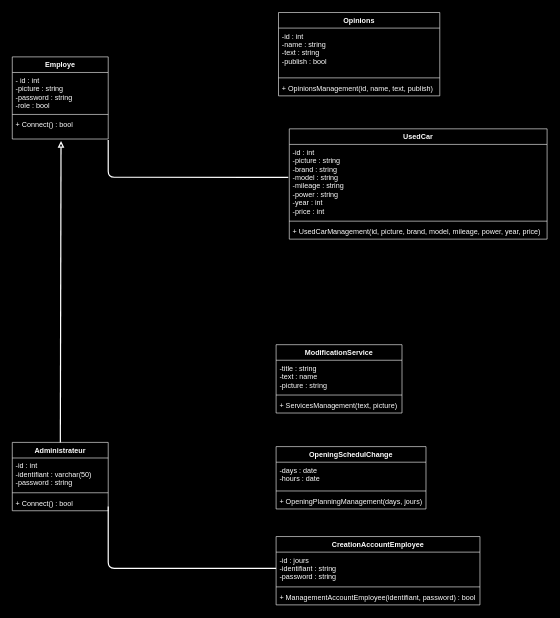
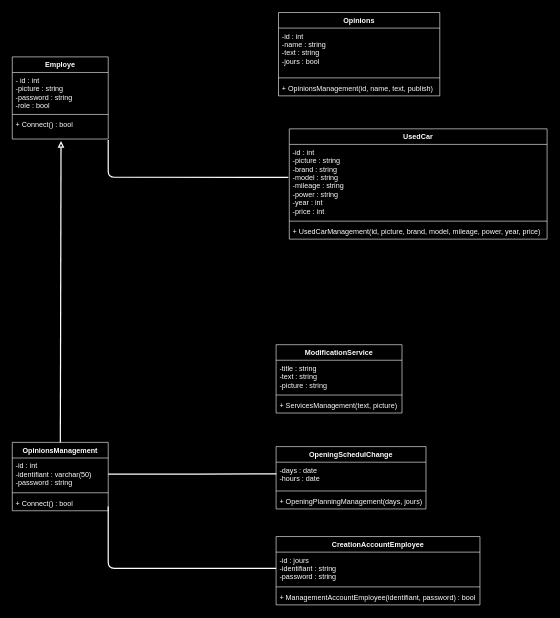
  <mxCell id="0" />
  <mxCell id="1" parent="0" />
  <mxCell id="2" style="edgeStyle=none;html=1;endArrow=block;endFill=0;entryX=0.508;entryY=1.09;entryDx=0;entryDy=0;entryPerimeter=0;strokeWidth=2;labelBackgroundColor=none;fontColor=#FFFFFF;strokeColor=#FFFFFF;" parent="1" source="3" target="10" edge="1"><mxGeometry relative="1" as="geometry"><mxPoint x="100" y="184" as="targetPoint" /></mxGeometry></mxCell>
- <mxCell id="3" value="Administrateur" style="swimlane;fontStyle=1;align=center;verticalAlign=top;childLayout=stackLayout;horizontal=1;startSize=26;horizontalStack=0;resizeParent=1;resizeParentMax=0;resizeLast=0;collapsible=1;marginBottom=0;labelBackgroundColor=none;fontColor=#FFFFFF;fillColor=none;strokeColor=#FFFFFF;" parent="1" vertex="1"><mxGeometry x="20" y="737" width="160" height="114" as="geometry"><mxRectangle x="230" y="990" width="130" height="30" as="alternateBounds" /></mxGeometry></mxCell>
+ <mxCell id="3" value="OpinionsManagement" style="swimlane;fontStyle=1;align=center;verticalAlign=top;childLayout=stackLayout;horizontal=1;startSize=26;horizontalStack=0;resizeParent=1;resizeParentMax=0;resizeLast=0;collapsible=1;marginBottom=0;labelBackgroundColor=none;fontColor=#FFFFFF;fillColor=none;strokeColor=#FFFFFF;" parent="1" vertex="1"><mxGeometry x="20" y="737" width="160" height="114" as="geometry"><mxRectangle x="230" y="990" width="130" height="30" as="alternateBounds" /></mxGeometry></mxCell>
  <mxCell id="4" value="-id : int&#10;-identifiant : varchar(50)&#10;-password : string" style="text;strokeColor=none;fillColor=none;align=left;verticalAlign=top;spacingLeft=4;spacingRight=4;overflow=hidden;rotatable=0;points=[[0,0.5],[1,0.5]];portConstraint=eastwest;labelBackgroundColor=none;fontColor=#FFFFFF;" parent="3" vertex="1"><mxGeometry y="26" width="160" height="54" as="geometry" /></mxCell>
  <mxCell id="5" value="" style="line;strokeWidth=1;fillColor=none;align=left;verticalAlign=middle;spacingTop=-1;spacingLeft=3;spacingRight=3;rotatable=0;labelPosition=right;points=[];portConstraint=eastwest;strokeColor=inherit;labelBackgroundColor=none;fontColor=#FFFFFF;" parent="3" vertex="1"><mxGeometry y="80" width="160" height="8" as="geometry" /></mxCell>
  <mxCell id="6" value="+ Connect() : bool" style="text;strokeColor=none;fillColor=none;align=left;verticalAlign=top;spacingLeft=4;spacingRight=4;overflow=hidden;rotatable=0;points=[[0,0.5],[1,0.5]];portConstraint=eastwest;labelBackgroundColor=none;fontColor=#FFFFFF;" parent="3" vertex="1"><mxGeometry y="88" width="160" height="26" as="geometry" /></mxCell>
  <mxCell id="7" value="Employe" style="swimlane;fontStyle=1;align=center;verticalAlign=top;childLayout=stackLayout;horizontal=1;startSize=26;horizontalStack=0;resizeParent=1;resizeParentMax=0;resizeLast=0;collapsible=1;marginBottom=0;labelBackgroundColor=none;fontColor=#FFFFFF;fillColor=none;swimlaneLine=1;swimlaneFillColor=none;strokeColor=#FFFFFF;" parent="1" vertex="1"><mxGeometry x="20" y="94" width="160" height="137" as="geometry"><mxRectangle x="230" y="990" width="130" height="30" as="alternateBounds" /></mxGeometry></mxCell>
  <mxCell id="8" value="- id : int&#10;-picture : string&#10;-password : string&#10;-role : bool" style="text;strokeColor=none;fillColor=none;align=left;verticalAlign=top;spacingLeft=4;spacingRight=4;overflow=hidden;rotatable=0;points=[[0,0.5],[1,0.5]];portConstraint=eastwest;labelBackgroundColor=none;fontColor=#FFFFFF;swimlaneLine=1;swimlaneFillColor=default;" parent="7" vertex="1"><mxGeometry y="26" width="160" height="66" as="geometry" /></mxCell>
  <mxCell id="9" value="" style="line;strokeWidth=1;fillColor=none;align=left;verticalAlign=middle;spacingTop=-1;spacingLeft=3;spacingRight=3;rotatable=0;labelPosition=right;points=[];portConstraint=eastwest;strokeColor=inherit;labelBackgroundColor=none;fontColor=#FFFFFF;swimlaneLine=1;swimlaneFillColor=default;" parent="7" vertex="1"><mxGeometry y="92" width="160" height="8" as="geometry" /></mxCell>
  <mxCell id="10" value="+ Connect() : bool" style="text;strokeColor=none;fillColor=none;align=left;verticalAlign=top;spacingLeft=4;spacingRight=4;overflow=hidden;rotatable=0;points=[[0,0.5],[1,0.5]];portConstraint=eastwest;labelBackgroundColor=none;fontColor=#FFFFFF;swimlaneLine=1;swimlaneFillColor=default;" parent="7" vertex="1"><mxGeometry y="100" width="160" height="37" as="geometry" /></mxCell>
  <mxCell id="11" value="CreationAccountEmployee" style="swimlane;fontStyle=1;align=center;verticalAlign=top;childLayout=stackLayout;horizontal=1;startSize=26;horizontalStack=0;resizeParent=1;resizeParentMax=0;resizeLast=0;collapsible=1;marginBottom=0;labelBackgroundColor=none;fontColor=#FFFFFF;fillColor=none;strokeColor=#FFFFFF;" parent="1" vertex="1"><mxGeometry x="460" y="894" width="340" height="114" as="geometry" /></mxCell>
  <mxCell id="12" value="-id : jours&#10;-identifiant : string&#10;-password : string" style="text;strokeColor=none;fillColor=none;align=left;verticalAlign=top;spacingLeft=4;spacingRight=4;overflow=hidden;rotatable=0;points=[[0,0.5],[1,0.5]];portConstraint=eastwest;labelBackgroundColor=none;fontColor=#FFFFFF;" parent="11" vertex="1"><mxGeometry y="26" width="340" height="54" as="geometry" /></mxCell>
  <mxCell id="13" value="" style="line;strokeWidth=1;fillColor=none;align=left;verticalAlign=middle;spacingTop=-1;spacingLeft=3;spacingRight=3;rotatable=0;labelPosition=right;points=[];portConstraint=eastwest;strokeColor=inherit;labelBackgroundColor=none;fontColor=#FFFFFF;" parent="11" vertex="1"><mxGeometry y="80" width="340" height="8" as="geometry" /></mxCell>
  <mxCell id="14" value="+ ManagementAccountEmployee(identifiant, password) : bool" style="text;strokeColor=none;fillColor=none;align=left;verticalAlign=top;spacingLeft=4;spacingRight=4;overflow=hidden;rotatable=0;points=[[0,0.5],[1,0.5]];portConstraint=eastwest;labelBackgroundColor=none;fontColor=#FFFFFF;" parent="11" vertex="1"><mxGeometry y="88" width="340" height="26" as="geometry" /></mxCell>
  <mxCell id="15" value="OpeningSchedulChange" style="swimlane;fontStyle=1;align=center;verticalAlign=top;childLayout=stackLayout;horizontal=1;startSize=26;horizontalStack=0;resizeParent=1;resizeParentMax=0;resizeLast=0;collapsible=1;marginBottom=0;labelBackgroundColor=none;fontColor=#FFFFFF;fillColor=none;strokeColor=#FFFFFF;" parent="1" vertex="1"><mxGeometry x="460" y="744" width="250" height="104" as="geometry" /></mxCell>
  <mxCell id="16" value="-days : date&#10;-hours : date" style="text;strokeColor=none;fillColor=none;align=left;verticalAlign=top;spacingLeft=4;spacingRight=4;overflow=hidden;rotatable=0;points=[[0,0.5],[1,0.5]];portConstraint=eastwest;labelBackgroundColor=none;fontColor=#FFFFFF;" parent="15" vertex="1"><mxGeometry y="26" width="250" height="44" as="geometry" /></mxCell>
  <mxCell id="17" value="" style="line;strokeWidth=1;fillColor=none;align=left;verticalAlign=middle;spacingTop=-1;spacingLeft=3;spacingRight=3;rotatable=0;labelPosition=right;points=[];portConstraint=eastwest;strokeColor=inherit;labelBackgroundColor=none;fontColor=#FFFFFF;" parent="15" vertex="1"><mxGeometry y="70" width="250" height="8" as="geometry" /></mxCell>
  <mxCell id="18" value="+ OpeningPlanningManagement(days, jours)" style="text;strokeColor=none;fillColor=none;align=left;verticalAlign=top;spacingLeft=4;spacingRight=4;overflow=hidden;rotatable=0;points=[[0,0.5],[1,0.5]];portConstraint=eastwest;labelBackgroundColor=none;fontColor=#FFFFFF;" parent="15" vertex="1"><mxGeometry y="78" width="250" height="26" as="geometry" /></mxCell>
  <mxCell id="19" value="ModificationService" style="swimlane;fontStyle=1;align=center;verticalAlign=top;childLayout=stackLayout;horizontal=1;startSize=26;horizontalStack=0;resizeParent=1;resizeParentMax=0;resizeLast=0;collapsible=1;marginBottom=0;labelBackgroundColor=none;fontColor=#FFFFFF;fillColor=none;strokeColor=#FFFFFF;" parent="1" vertex="1"><mxGeometry x="460" y="574" width="210" height="114" as="geometry" /></mxCell>
- <mxCell id="20" value="-title : string&#10;-text : name&#10;-picture : string" style="text;strokeColor=none;fillColor=none;align=left;verticalAlign=top;spacingLeft=4;spacingRight=4;overflow=hidden;rotatable=0;points=[[0,0.5],[1,0.5]];portConstraint=eastwest;labelBackgroundColor=none;fontColor=#FFFFFF;" parent="19" vertex="1"><mxGeometry y="26" width="210" height="54" as="geometry" /></mxCell>
+ <mxCell id="20" value="-title : string&#10;-text : string&#10;-picture : string" style="text;strokeColor=none;fillColor=none;align=left;verticalAlign=top;spacingLeft=4;spacingRight=4;overflow=hidden;rotatable=0;points=[[0,0.5],[1,0.5]];portConstraint=eastwest;labelBackgroundColor=none;fontColor=#FFFFFF;" parent="19" vertex="1"><mxGeometry y="26" width="210" height="54" as="geometry" /></mxCell>
  <mxCell id="21" value="" style="line;strokeWidth=1;fillColor=none;align=left;verticalAlign=middle;spacingTop=-1;spacingLeft=3;spacingRight=3;rotatable=0;labelPosition=right;points=[];portConstraint=eastwest;strokeColor=inherit;labelBackgroundColor=none;fontColor=#FFFFFF;" parent="19" vertex="1"><mxGeometry y="80" width="210" height="8" as="geometry" /></mxCell>
  <mxCell id="22" value="+ ServicesManagement(text, picture)" style="text;strokeColor=none;fillColor=none;align=left;verticalAlign=top;spacingLeft=4;spacingRight=4;overflow=hidden;rotatable=0;points=[[0,0.5],[1,0.5]];portConstraint=eastwest;labelBackgroundColor=none;fontColor=#FFFFFF;" parent="19" vertex="1"><mxGeometry y="88" width="210" height="26" as="geometry" /></mxCell>
  <mxCell id="23" value="Opinions" style="swimlane;fontStyle=1;align=center;verticalAlign=top;childLayout=stackLayout;horizontal=1;startSize=26;horizontalStack=0;resizeParent=1;resizeParentMax=0;resizeLast=0;collapsible=1;marginBottom=0;labelBackgroundColor=none;fontColor=#FFFFFF;fillColor=none;strokeColor=#FFFFFF;" parent="1" vertex="1"><mxGeometry x="464" y="20" width="269" height="139" as="geometry" /></mxCell>
- <mxCell id="24" value="-id : int&#10;-name : string&#10;-text : string&#10;-publish : bool" style="text;strokeColor=none;fillColor=none;align=left;verticalAlign=top;spacingLeft=4;spacingRight=4;overflow=hidden;rotatable=0;points=[[0,0.5],[1,0.5]];portConstraint=eastwest;labelBackgroundColor=none;fontColor=#FFFFFF;" parent="23" vertex="1"><mxGeometry y="26" width="269" height="79" as="geometry" /></mxCell>
+ <mxCell id="24" value="-id : int&#10;-name : string&#10;-text : string&#10;-jours : bool" style="text;strokeColor=none;fillColor=none;align=left;verticalAlign=top;spacingLeft=4;spacingRight=4;overflow=hidden;rotatable=0;points=[[0,0.5],[1,0.5]];portConstraint=eastwest;labelBackgroundColor=none;fontColor=#FFFFFF;" parent="23" vertex="1"><mxGeometry y="26" width="269" height="79" as="geometry" /></mxCell>
  <mxCell id="25" value="" style="line;strokeWidth=1;fillColor=none;align=left;verticalAlign=middle;spacingTop=-1;spacingLeft=3;spacingRight=3;rotatable=0;labelPosition=right;points=[];portConstraint=eastwest;strokeColor=inherit;labelBackgroundColor=none;fontColor=#FFFFFF;" parent="23" vertex="1"><mxGeometry y="105" width="269" height="8" as="geometry" /></mxCell>
  <mxCell id="26" value="+ OpinionsManagement(id, name, text, publish)" style="text;strokeColor=none;fillColor=none;align=left;verticalAlign=top;spacingLeft=4;spacingRight=4;overflow=hidden;rotatable=0;points=[[0,0.5],[1,0.5]];portConstraint=eastwest;labelBackgroundColor=none;fontColor=#FFFFFF;" parent="23" vertex="1"><mxGeometry y="113" width="269" height="26" as="geometry" /></mxCell>
  <mxCell id="27" style="edgeStyle=orthogonalEdgeStyle;html=1;entryX=0;entryY=0.5;entryDx=0;entryDy=0;strokeWidth=2;endArrow=none;endFill=0;labelBackgroundColor=none;fontColor=#FFFFFF;strokeColor=#FFFFFF;" parent="1" target="12" edge="1"><mxGeometry relative="1" as="geometry"><mxPoint x="180" y="844" as="sourcePoint" /><Array as="points"><mxPoint x="180" y="947" /></Array></mxGeometry></mxCell>
+ <mxCell id="28" style="edgeStyle=orthogonalEdgeStyle;html=1;entryX=0.002;entryY=0.441;entryDx=0;entryDy=0;strokeWidth=2;endArrow=none;endFill=0;entryPerimeter=0;labelBackgroundColor=none;fontColor=#FFFFFF;strokeColor=#FFFFFF;" parent="1" source="4" target="16" edge="1"><mxGeometry relative="1" as="geometry" /></mxCell>
  <mxCell id="29" value="UsedCar" style="swimlane;fontStyle=1;align=center;verticalAlign=top;childLayout=stackLayout;horizontal=1;startSize=26;horizontalStack=0;resizeParent=1;resizeParentMax=0;resizeLast=0;collapsible=1;marginBottom=0;labelBackgroundColor=none;fontColor=#FFFFFF;fillColor=none;strokeColor=#FFFFFF;" parent="1" vertex="1"><mxGeometry x="482" y="214" width="430" height="184" as="geometry" /></mxCell>
  <mxCell id="30" value="-id : int&#10;-picture : string&#10;-brand : string&#10;-model : string&#10;-mileage : string&#10;-power : string&#10;-year : int&#10;-price : int" style="text;strokeColor=none;fillColor=none;align=left;verticalAlign=top;spacingLeft=4;spacingRight=4;overflow=hidden;rotatable=0;points=[[0,0.5],[1,0.5]];portConstraint=eastwest;labelBackgroundColor=none;fontColor=#FFFFFF;" parent="29" vertex="1"><mxGeometry y="26" width="430" height="124" as="geometry" /></mxCell>
  <mxCell id="31" value="" style="line;strokeWidth=1;fillColor=none;align=left;verticalAlign=middle;spacingTop=-1;spacingLeft=3;spacingRight=3;rotatable=0;labelPosition=right;points=[];portConstraint=eastwest;strokeColor=inherit;labelBackgroundColor=none;fontColor=#FFFFFF;" parent="29" vertex="1"><mxGeometry y="150" width="430" height="8" as="geometry" /></mxCell>
  <mxCell id="32" value="+ UsedCarManagement(id, picture, brand, model, mileage, power, year, price)" style="text;strokeColor=none;fillColor=none;align=left;verticalAlign=top;spacingLeft=4;spacingRight=4;overflow=hidden;rotatable=0;points=[[0,0.5],[1,0.5]];portConstraint=eastwest;labelBackgroundColor=none;fontColor=#FFFFFF;" parent="29" vertex="1"><mxGeometry y="158" width="430" height="26" as="geometry" /></mxCell>
  <mxCell id="33" style="edgeStyle=orthogonalEdgeStyle;html=1;entryX=-0.004;entryY=0.442;entryDx=0;entryDy=0;entryPerimeter=0;strokeWidth=2;endArrow=none;endFill=0;exitX=1;exitY=1.044;exitDx=0;exitDy=0;exitPerimeter=0;labelBackgroundColor=none;fontColor=#FFFFFF;strokeColor=#FFFFFF;" parent="1" source="10" target="30" edge="1"><mxGeometry relative="1" as="geometry"><Array as="points"><mxPoint x="180" y="295" /></Array></mxGeometry></mxCell>
  <mxCell id="34" value="1..1" style="text;strokeColor=none;align=center;fillColor=none;html=1;verticalAlign=middle;whiteSpace=wrap;rounded=0;" parent="1" vertex="1"><mxGeometry x="184" y="794" width="23" height="16" as="geometry" /></mxCell>
  <mxCell id="35" value="1..1" style="text;strokeColor=none;align=center;fillColor=none;html=1;verticalAlign=middle;whiteSpace=wrap;rounded=0;" parent="1" vertex="1"><mxGeometry x="151" y="858" width="23" height="16" as="geometry" /></mxCell>
  <mxCell id="36" value="1..1" style="text;strokeColor=none;align=center;fillColor=none;html=1;verticalAlign=middle;whiteSpace=wrap;rounded=0;" parent="1" vertex="1"><mxGeometry x="151" y="715" width="23" height="16" as="geometry" /></mxCell>
  <mxCell id="37" value="1..1" style="text;strokeColor=none;align=center;fillColor=none;html=1;verticalAlign=middle;whiteSpace=wrap;rounded=0;" parent="1" vertex="1"><mxGeometry x="432" y="794" width="23" height="16" as="geometry" /></mxCell>
  <mxCell id="38" value="1..1" style="text;strokeColor=none;align=center;fillColor=none;html=1;verticalAlign=middle;whiteSpace=wrap;rounded=0;" parent="1" vertex="1"><mxGeometry x="432" y="632" width="23" height="16" as="geometry" /></mxCell>
  <mxCell id="39" value="1..1" style="text;strokeColor=none;align=center;fillColor=none;html=1;verticalAlign=middle;whiteSpace=wrap;rounded=0;" parent="1" vertex="1"><mxGeometry x="432" y="954" width="23" height="16" as="geometry" /></mxCell>
  <mxCell id="40" value="1..1" style="text;strokeColor=none;align=center;fillColor=none;html=1;verticalAlign=middle;whiteSpace=wrap;rounded=0;" parent="1" vertex="1"><mxGeometry x="71" y="713" width="23" height="16" as="geometry" /></mxCell>
  <mxCell id="41" value="1..*" style="text;strokeColor=none;align=center;fillColor=none;html=1;verticalAlign=middle;whiteSpace=wrap;rounded=0;" parent="1" vertex="1"><mxGeometry x="63" y="214" width="23" height="16" as="geometry" /></mxCell>
  <mxCell id="42" value="1..*" style="text;strokeColor=none;align=center;fillColor=none;html=1;verticalAlign=middle;whiteSpace=wrap;rounded=0;" parent="1" vertex="1"><mxGeometry x="190" y="94" width="23" height="16" as="geometry" /></mxCell>
  <mxCell id="43" value="1..*" style="text;strokeColor=none;align=center;fillColor=none;html=1;verticalAlign=middle;whiteSpace=wrap;rounded=0;" parent="1" vertex="1"><mxGeometry x="432" y="92" width="23" height="16" as="geometry" /></mxCell>
  <mxCell id="44" value="1..*" style="text;strokeColor=none;align=center;fillColor=none;html=1;verticalAlign=middle;whiteSpace=wrap;rounded=0;" parent="1" vertex="1"><mxGeometry x="151" y="214" width="23" height="16" as="geometry" /></mxCell>
  <mxCell id="45" value="1..*" style="text;strokeColor=none;align=center;fillColor=none;html=1;verticalAlign=middle;whiteSpace=wrap;rounded=0;" parent="1" vertex="1"><mxGeometry x="455" y="302" width="23" height="16" as="geometry" /></mxCell>
